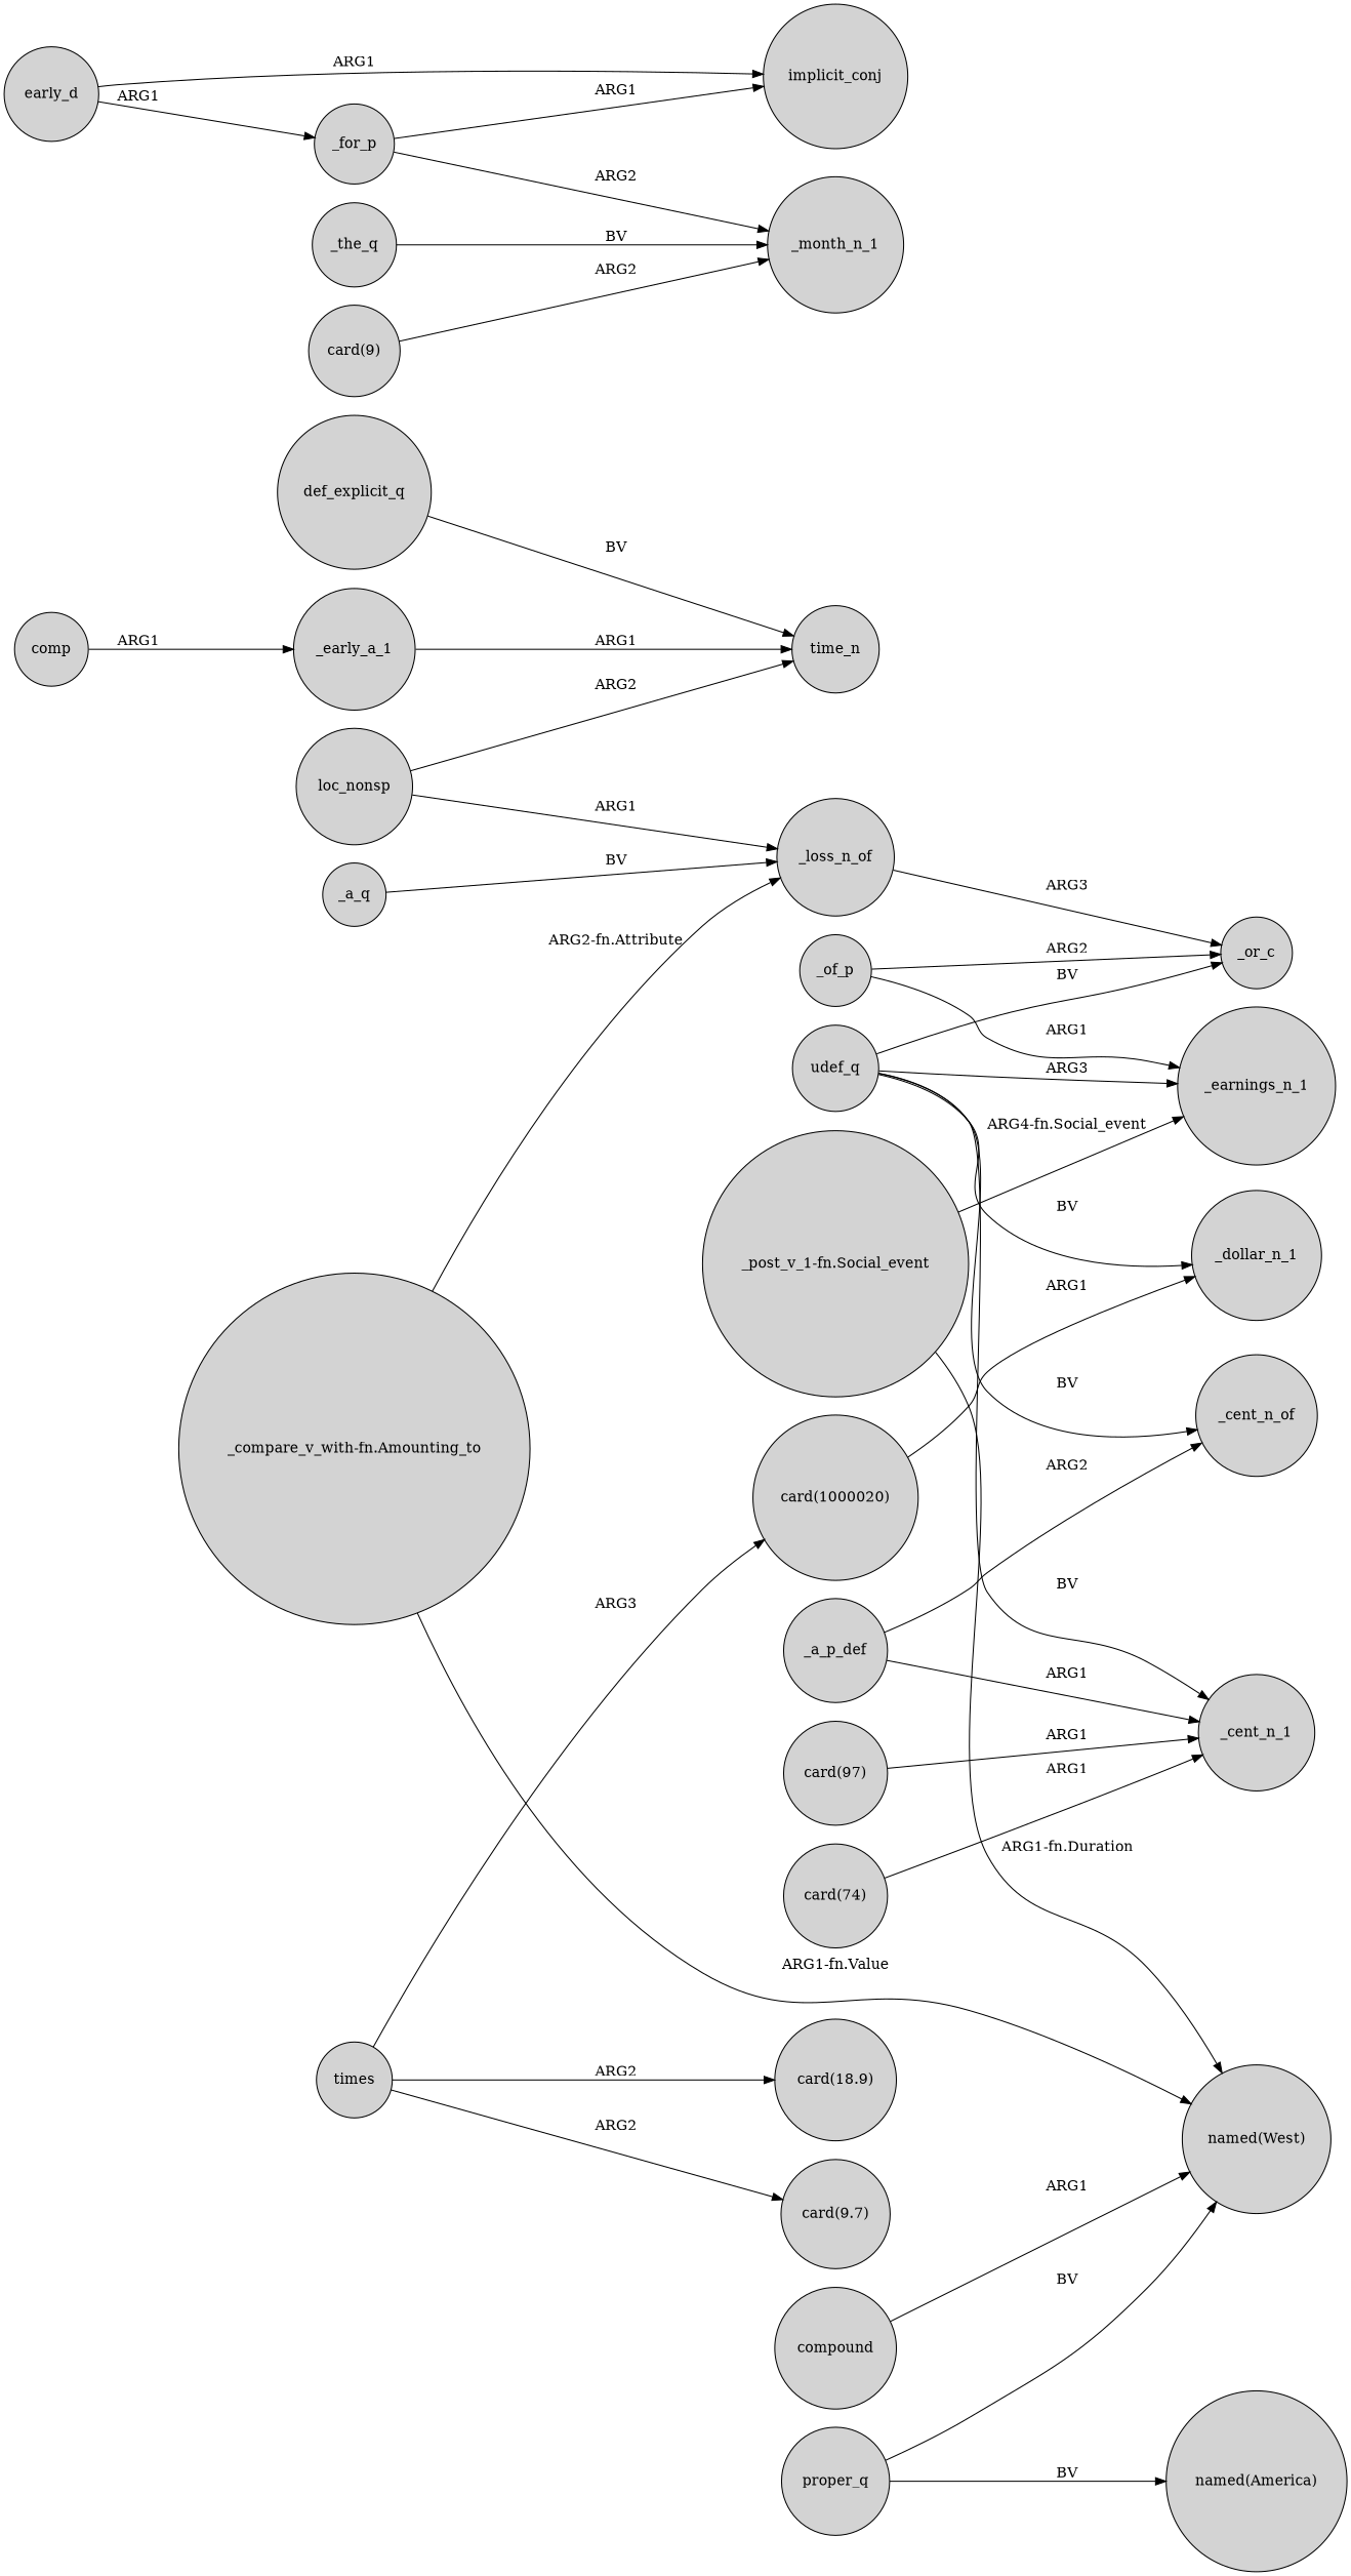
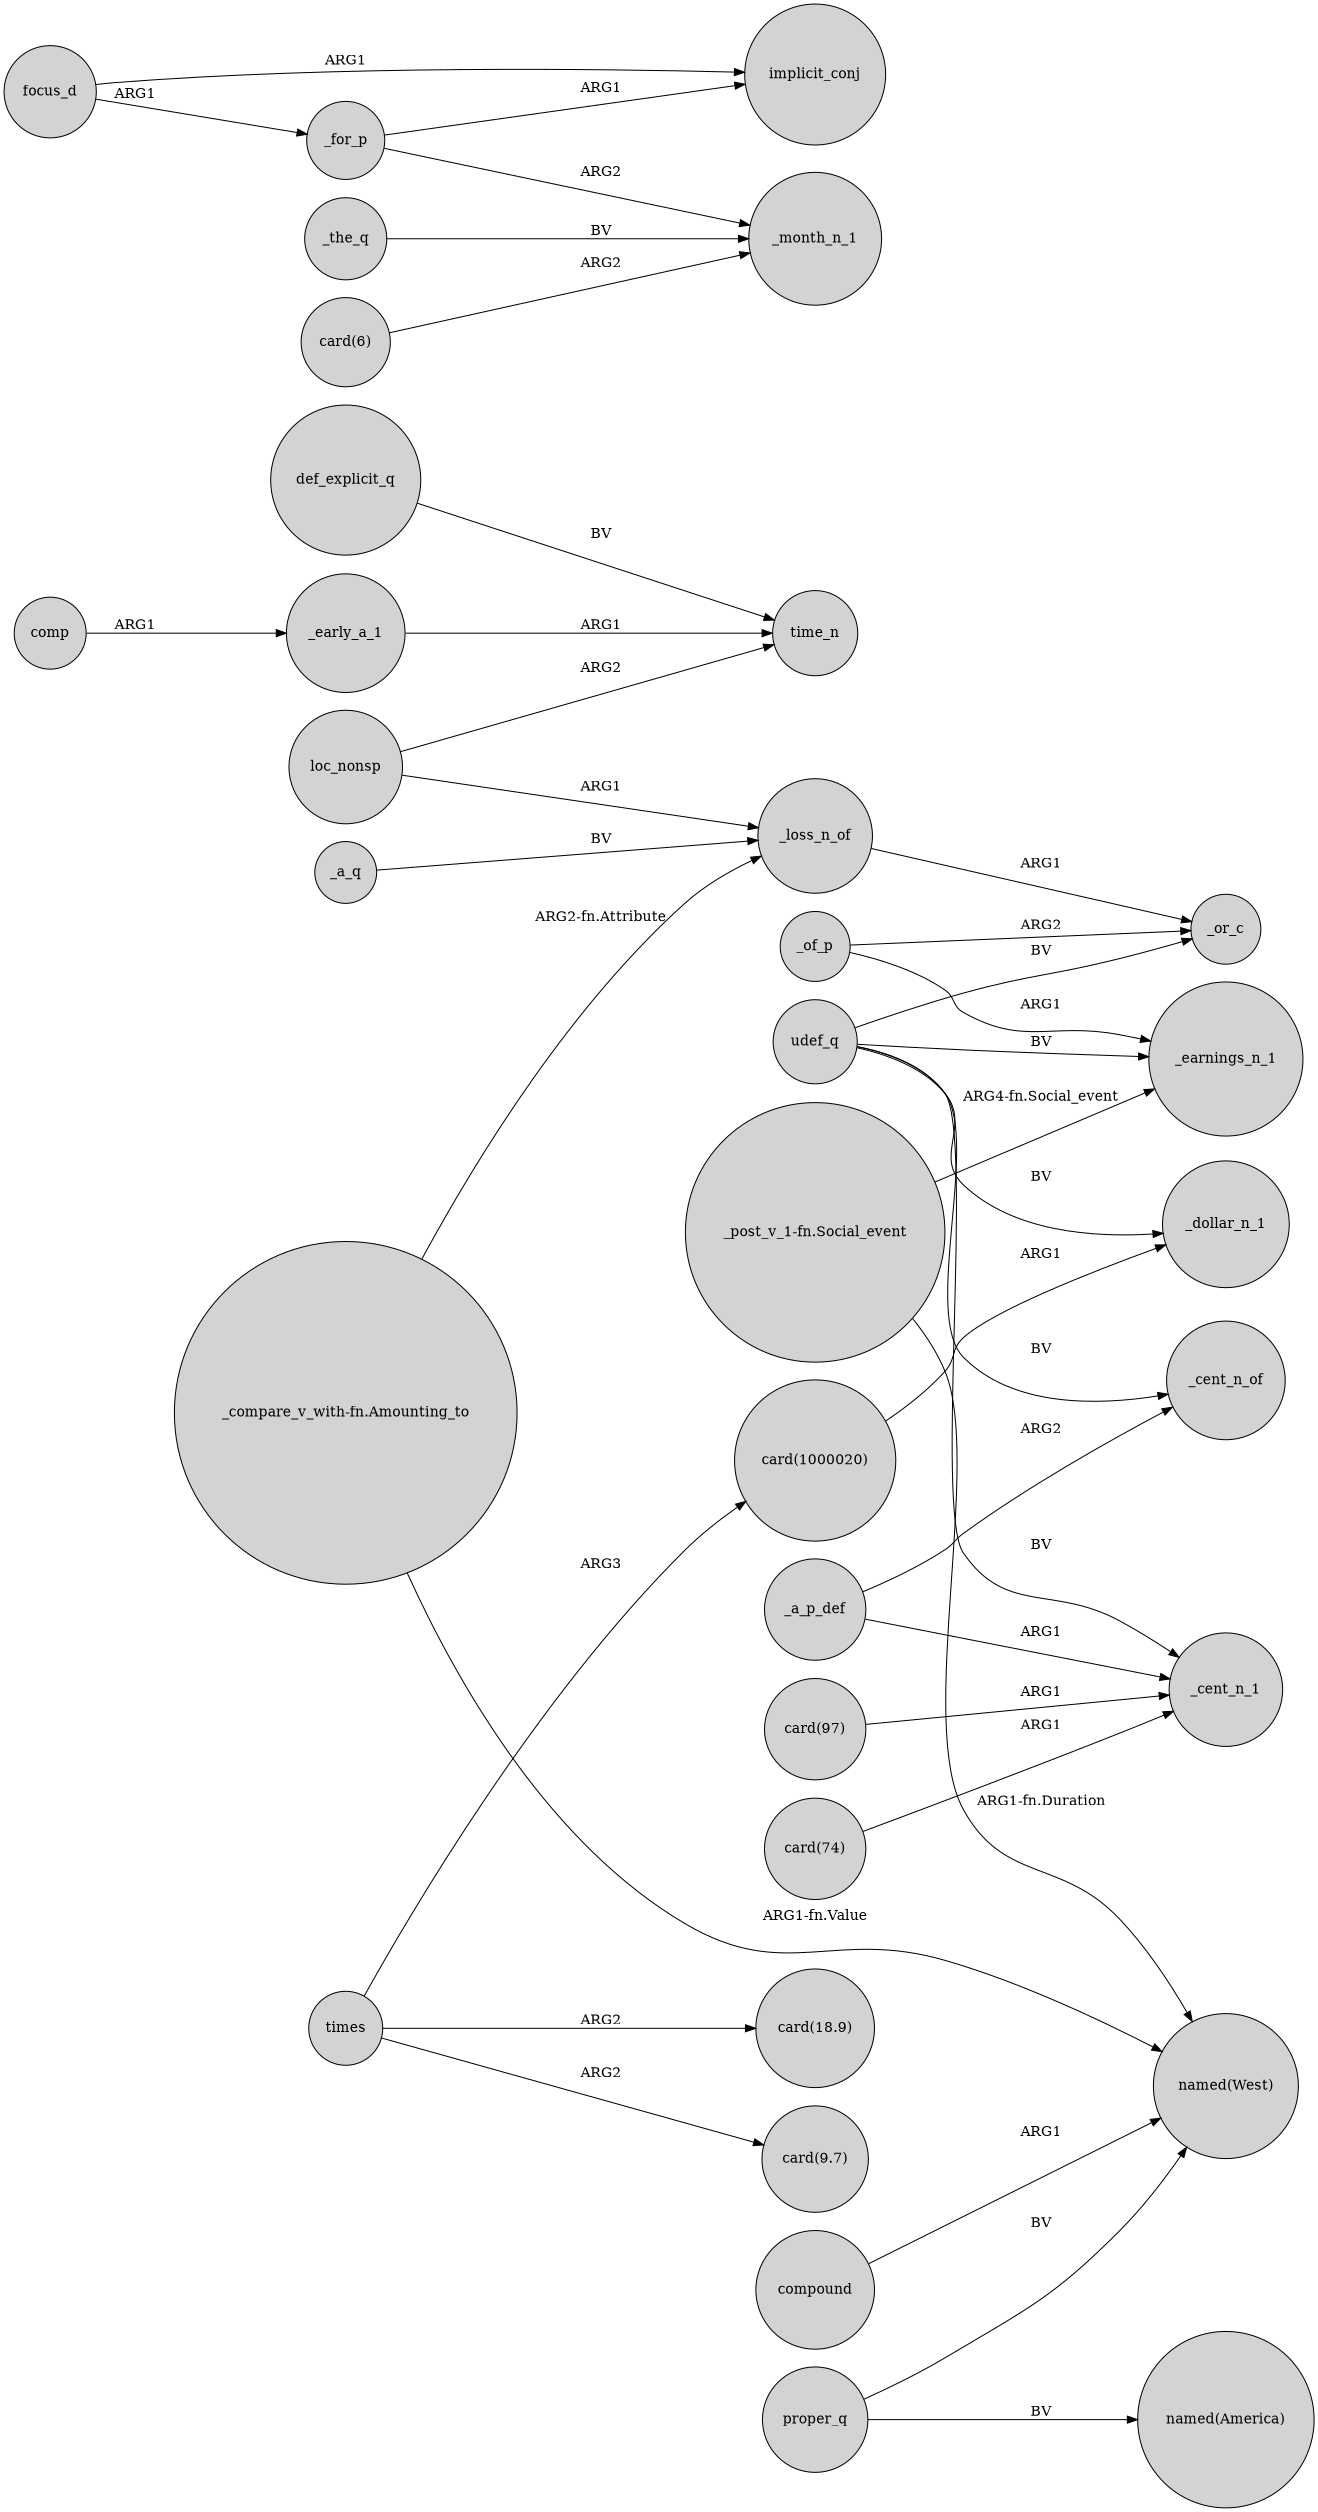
  digraph {
    rankdir=LR
    node [shape=circle style=filled]
    _early_a_1
    time_n
    times
    "card(18.9)"
    "card(9.7)"
    n6 [label="card(1000020)"]
    _dollar_n_1
    _a_q
    _loss_n_of
    _or_c
    n11 [label=_a_p_def]
    _cent_n_1
    n13 [label=_cent_n_of]
    "_compare_v_with-fn.Amounting_to"
    "named(West)"
    _the_q
    _month_n_1
    loc_nonsp
    proper_q
    "named(America)"
    "_post_v_1-fn.Social_event"
    _earnings_n_1
    compound
    comp
    udef_q
    "card(97)"
    _of_p
-   focus_d [label=early_d]
+   focus_d
    implicit_conj
    _for_p
    "card(74)"
    def_explicit_q
-   "card(9)"
+   "card(9)" [label="card(6)"]
    _early_a_1 -> time_n [label=ARG1]
    times -> "card(18.9)" [label=ARG2]
    times -> "card(9.7)" [label=ARG2]
    times -> n6 [label=ARG3]
    n6 -> _dollar_n_1 [label=ARG1]
    _a_q -> _loss_n_of [label=BV]
-   _loss_n_of -> _or_c [label=ARG3]
+   _loss_n_of -> _or_c [label=ARG1]
    n11 -> _cent_n_1 [label=ARG1]
    n11 -> n13 [label=ARG2]
    "_compare_v_with-fn.Amounting_to" -> _loss_n_of [label="ARG2-fn.Attribute"]
    "_compare_v_with-fn.Amounting_to" -> "named(West)" [label="ARG1-fn.Value"]
    _the_q -> _month_n_1 [label=BV]
    loc_nonsp -> time_n [label=ARG2]
    loc_nonsp -> _loss_n_of [label=ARG1]
    proper_q -> "named(West)" [label=BV]
    proper_q -> "named(America)" [label=BV]
    "_post_v_1-fn.Social_event" -> "named(West)" [label="ARG1-fn.Duration"]
    "_post_v_1-fn.Social_event" -> _earnings_n_1 [label="ARG4-fn.Social_event"]
    compound -> "named(West)" [label=ARG1]
    comp -> _early_a_1 [label=ARG1]
    udef_q -> _dollar_n_1 [label=BV]
    udef_q -> _or_c [label=BV]
    udef_q -> _cent_n_1 [label=BV]
    udef_q -> n13 [label=BV]
-   udef_q -> _earnings_n_1 [label=ARG3]
+   udef_q -> _earnings_n_1 [label=BV]
    "card(97)" -> _cent_n_1 [label=ARG1]
    _of_p -> _or_c [label=ARG2]
    _of_p -> _earnings_n_1 [label=ARG1]
    focus_d -> implicit_conj [label=ARG1]
    focus_d -> _for_p [label=ARG1]
    _for_p -> _month_n_1 [label=ARG2]
    _for_p -> implicit_conj [label=ARG1]
    "card(74)" -> _cent_n_1 [label=ARG1]
    def_explicit_q -> time_n [label=BV]
    "card(9)" -> _month_n_1 [label=ARG2]
  }
